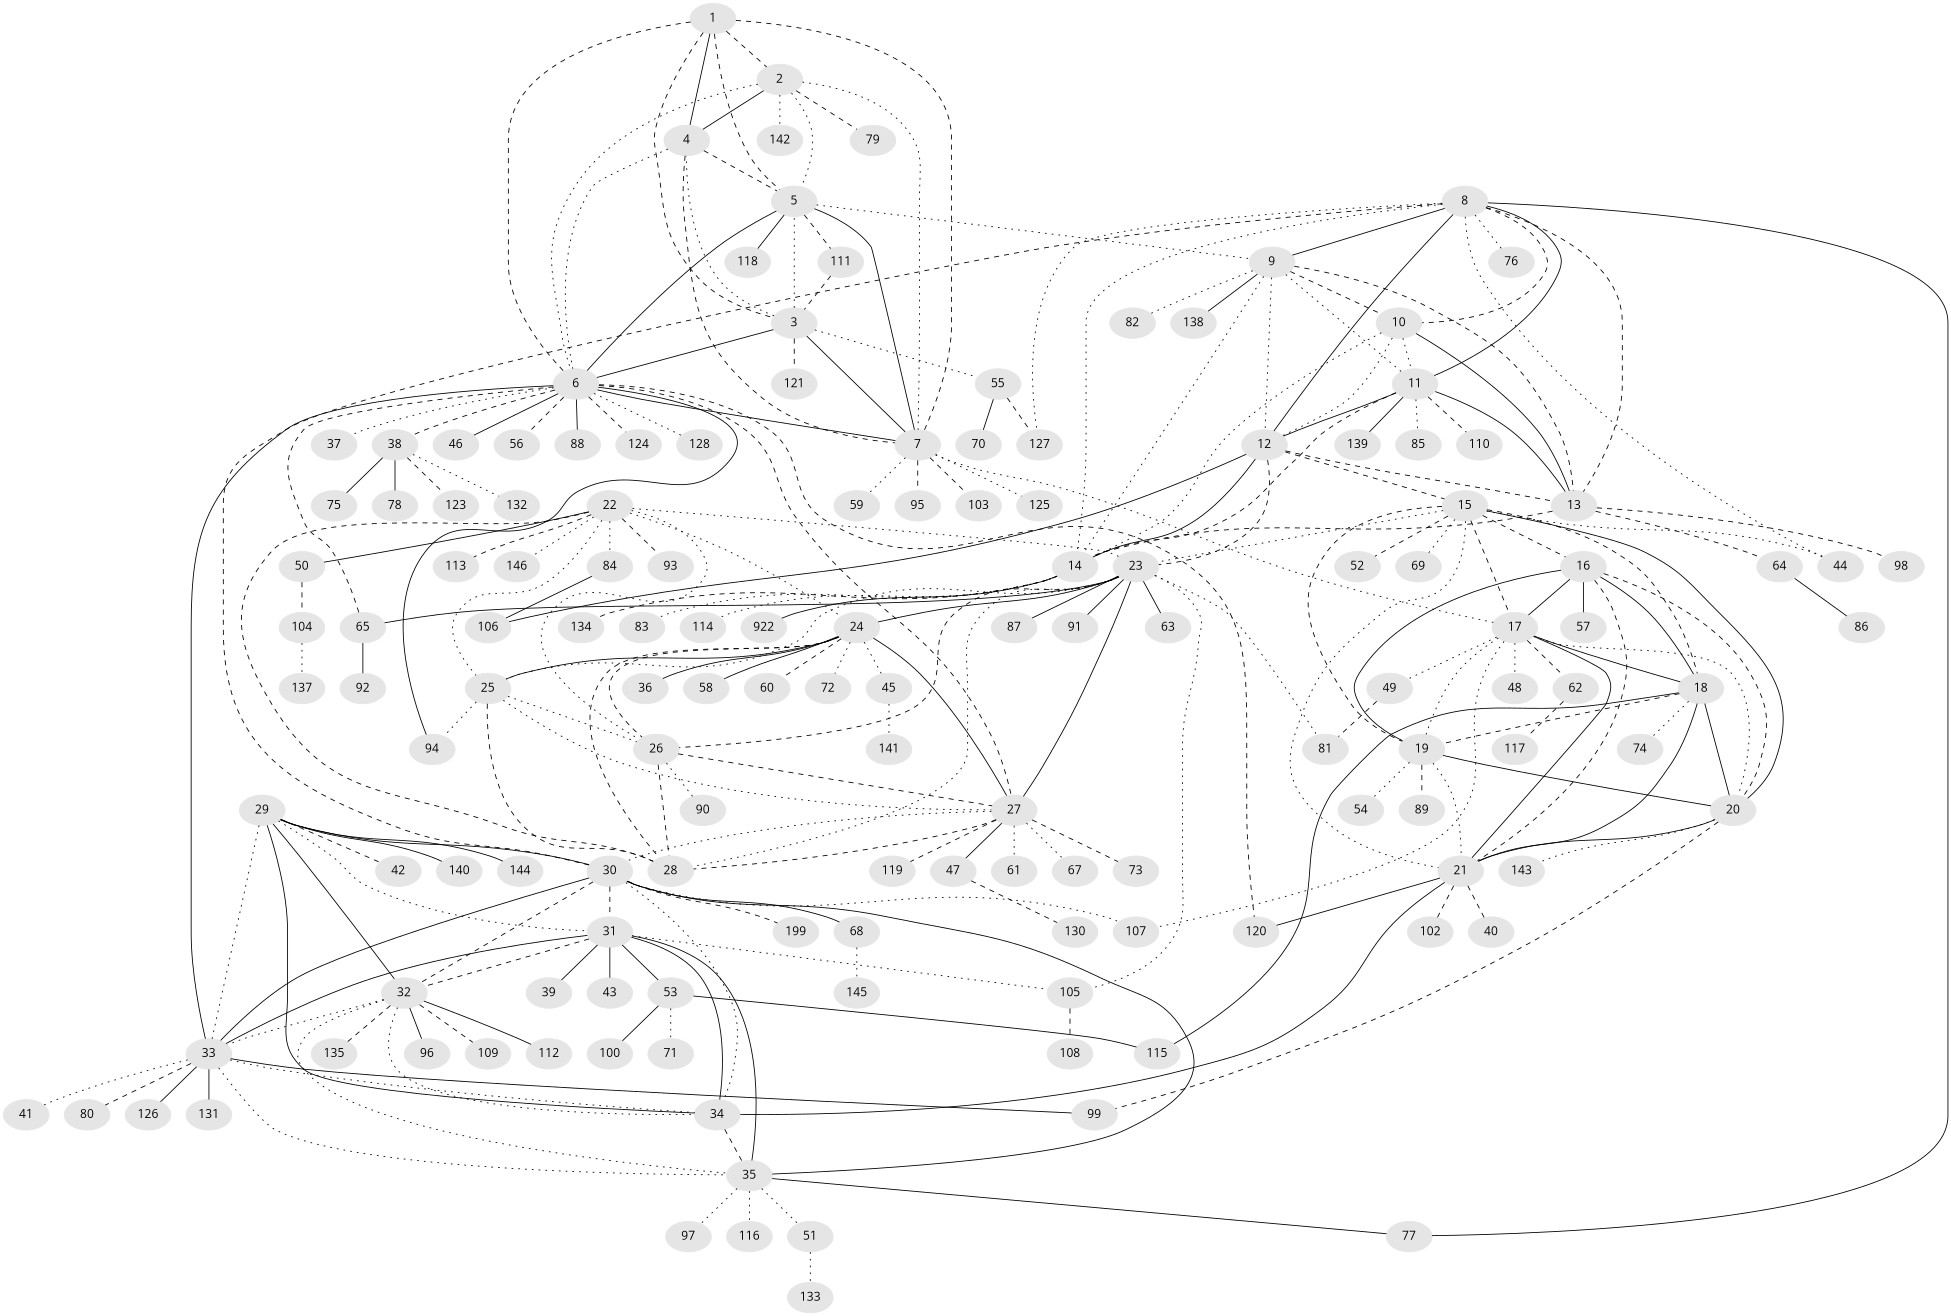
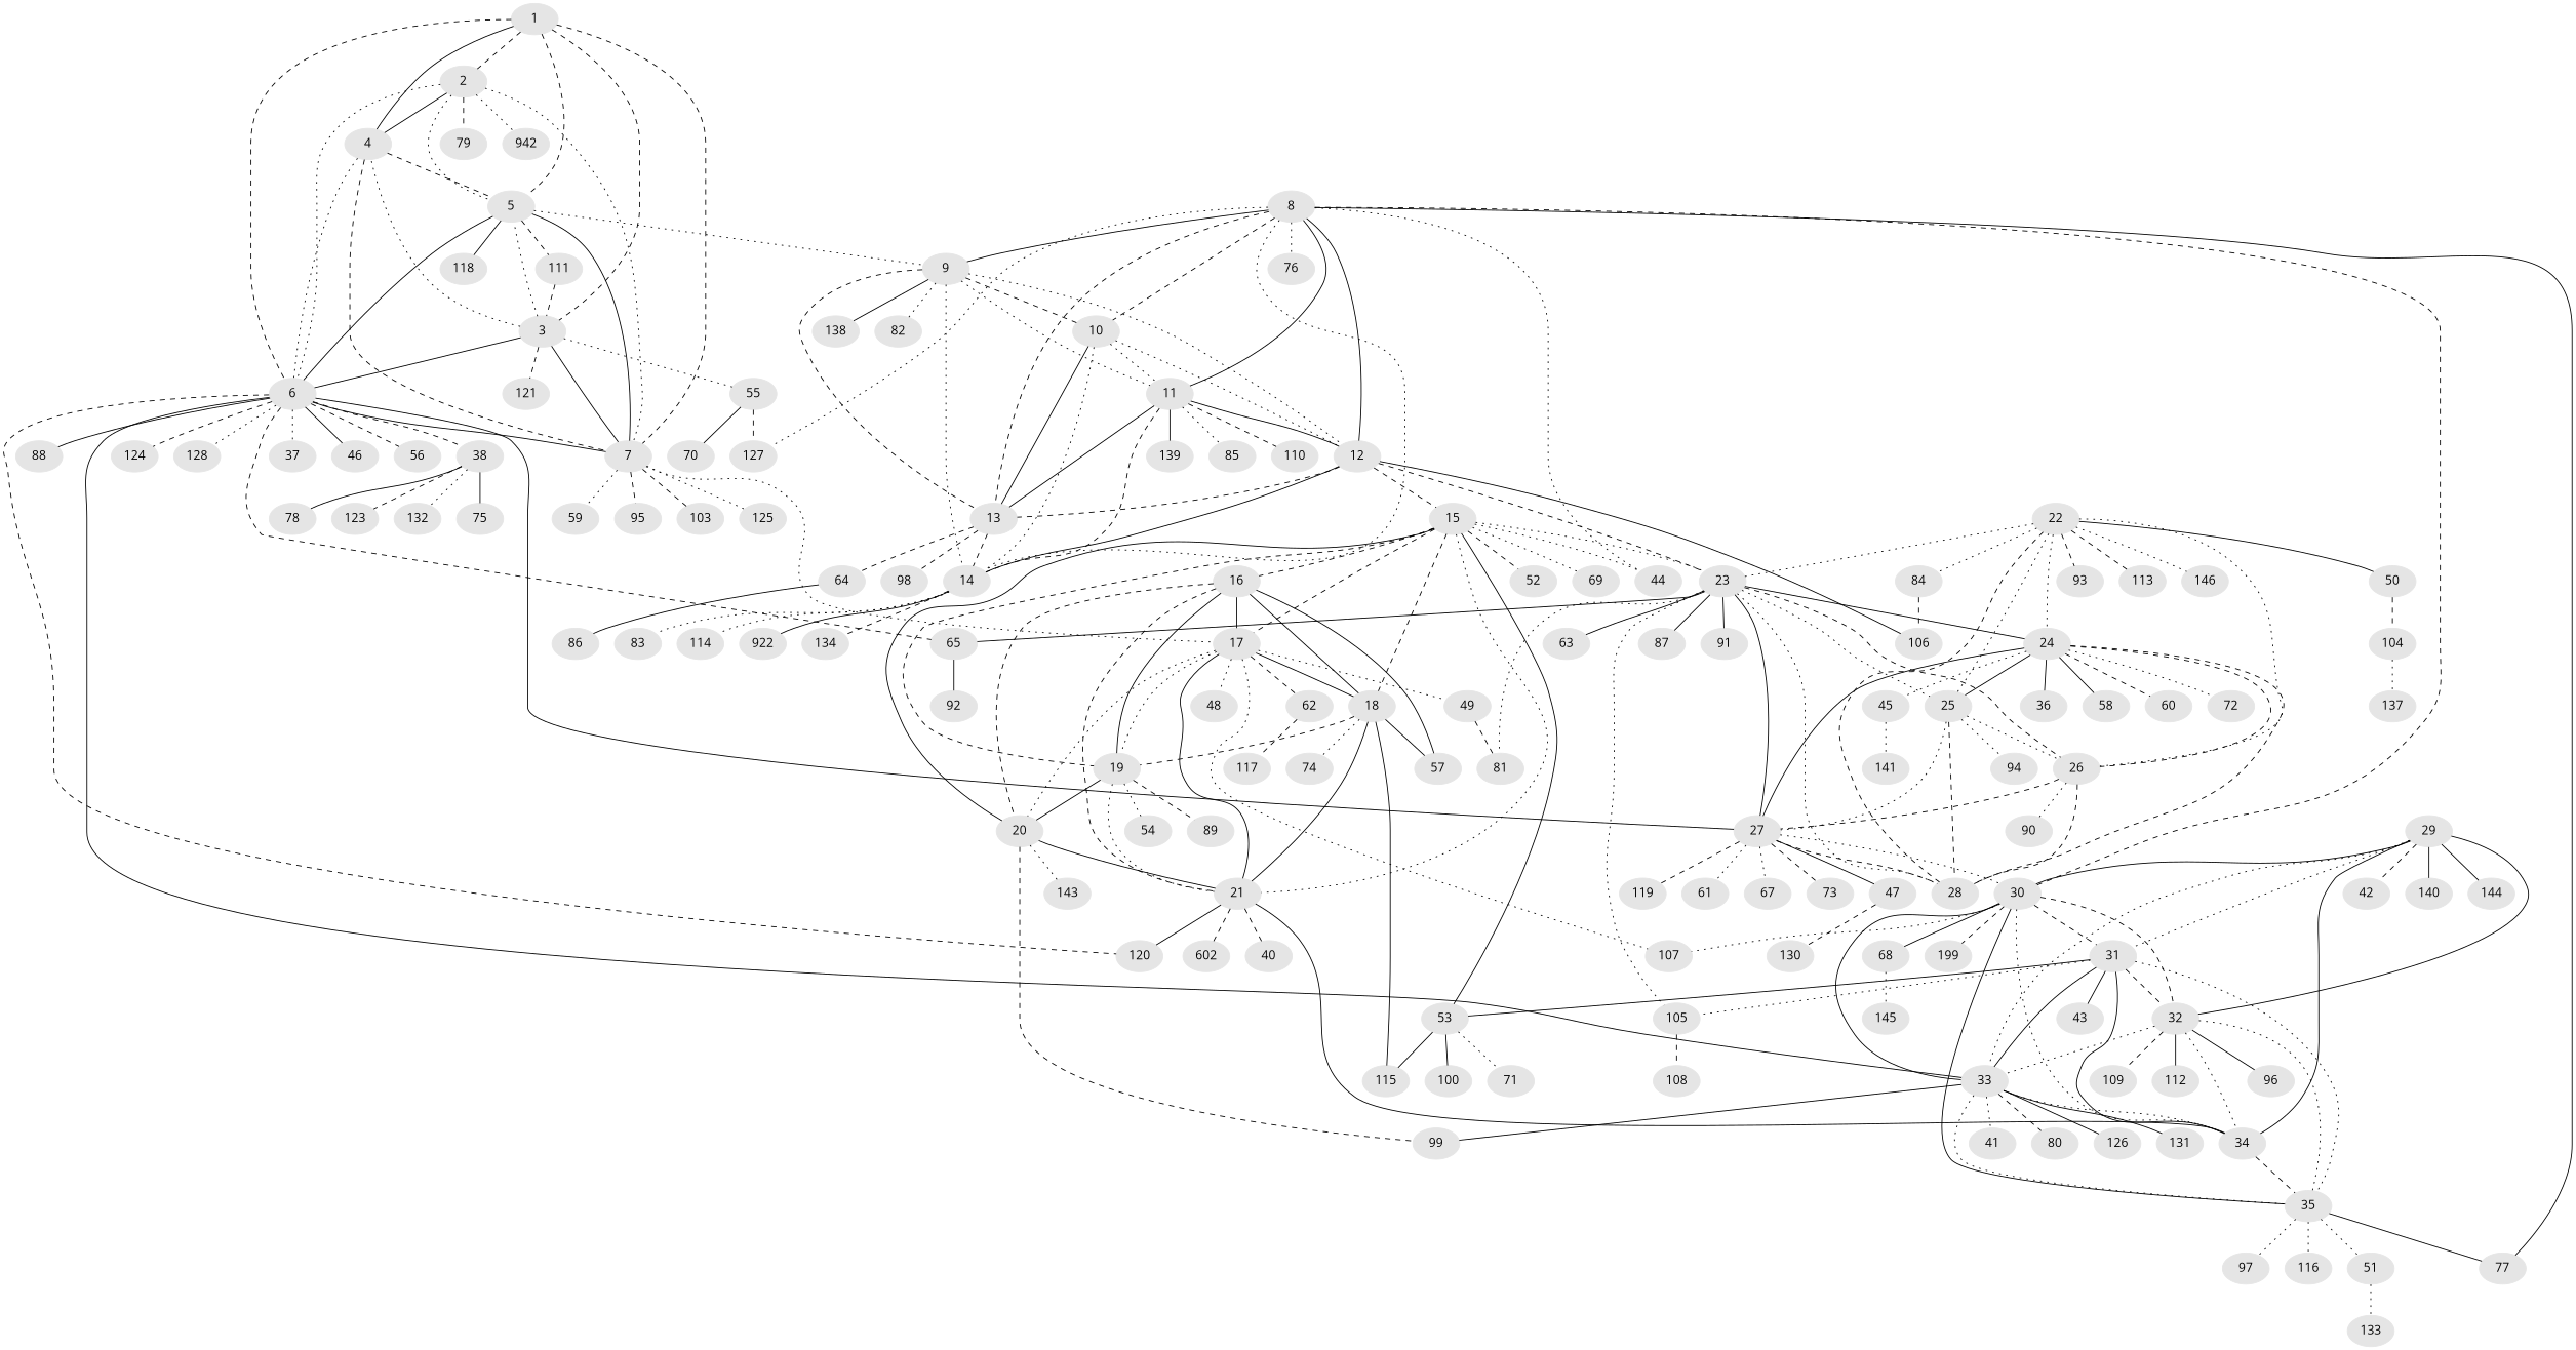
  graph {
    fontname="Open Sans"
    node [color=gray90 fontname="Open Sans" style=filled]
    edge [fontname="Open Sans" style=dotted]
    1
    2
    3
    4
    5
    6
    7
    79
-   142
+   142 [label=942]
    55
    121
    9
    111
    118
    27
    33
    37
    38
    46
    56
    65
    88
    94
    120
    124
    128
    17
    59
    95
    103
    125
    127
    70
    10
    11
    12
    13
    14
    82
    138
    30
    28
    47
    61
    67
    73
    119
    99
    34
    35
    41
    80
    126
    131
    75
    78
    123
    132
    92
    18
    19
    20
    21
    48
    49
    62
    107
    8
    44
    76
    77
    85
    110
    139
    15
    23
    106
    64
    98
    83
    114
    n82 [label=922]
    134
    31
    32
    68
    n87 [label=199]
    16
    52
    53
    69
    24
    25
    26
    63
    81
    87
    91
    105
    86
    57
    74
    115
    54
    89
    143
    40
-   102
+   102 [label=602]
    71
    100
    117
    22
    50
    84
    93
    113
    146
    36
    45
    58
    60
    72
    90
    104
    108
    141
    130
    29
    42
    140
    144
-   39
    43
    96
    109
    112
-   135
    51
    97
    116
    145
    133
    137
    1 -- 2 [style=dashed]
    1 -- 3 [style=dashed]
    1 -- 4 [style=solid]
    1 -- 5 [style=dashed]
    1 -- 6 [style=dashed]
    1 -- 7 [style=dashed]
    2 -- 4 [style=solid]
    2 -- 5
    2 -- 6
    2 -- 7
    2 -- 79 [style=dashed]
    2 -- 142
    3 -- 4
    3 -- 5
    3 -- 6 [style=solid]
    3 -- 7 [style=solid]
    3 -- 55
    3 -- 121 [style=dashed]
    4 -- 5 [style=dashed]
    4 -- 6
    4 -- 7 [style=dashed]
    5 -- 6 [style=solid]
    5 -- 7 [style=solid]
    5 -- 9
    5 -- 111 [style=dashed]
    5 -- 118 [style=solid]
    6 -- 7 [style=solid]
-   6 -- 27 [style=dashed]
+   6 -- 27 [style=solid]
    6 -- 33 [style=solid]
    6 -- 37
    6 -- 38 [style=dashed]
    6 -- 46 [style=solid]
    6 -- 56 [style=dashed]
    6 -- 65 [style=dashed]
    6 -- 88 [style=solid]
-   6 -- 94 [style=solid]
    6 -- 120 [style=dashed]
    6 -- 124 [style=dashed]
    6 -- 128
    7 -- 17
    7 -- 59
    7 -- 95 [style=dashed]
    7 -- 103 [style=dashed]
    7 -- 125
    55 -- 127 [style=dashed]
    55 -- 70 [style=solid]
    9 -- 10 [style=dashed]
    9 -- 11
    9 -- 12
    9 -- 13 [style=dashed]
    9 -- 14
    9 -- 82
    9 -- 138 [style=solid]
    111 -- 3 [style=dashed]
    27 -- 30
    27 -- 28 [style=dashed]
    27 -- 47 [style=solid]
    27 -- 61
    27 -- 67
    27 -- 73 [style=dashed]
    27 -- 119 [style=dashed]
    33 -- 99 [style=solid]
    33 -- 34
    33 -- 35
    33 -- 41
    33 -- 80 [style=dashed]
    33 -- 126 [style=solid]
    33 -- 131 [style=solid]
    38 -- 75 [style=solid]
    38 -- 78 [style=solid]
    38 -- 123 [style=dashed]
    38 -- 132
    65 -- 92 [style=solid]
    17 -- 18 [style=solid]
    17 -- 19
    17 -- 20
    17 -- 21 [style=solid]
    17 -- 48
    17 -- 49
    17 -- 62 [style=dashed]
    17 -- 107
    10 -- 11
    10 -- 12
    10 -- 13 [style=solid]
    10 -- 14
    11 -- 12 [style=solid]
    11 -- 13 [style=solid]
    11 -- 14 [style=dashed]
    11 -- 85
    11 -- 110 [style=dashed]
    11 -- 139 [style=solid]
    12 -- 13 [style=dashed]
    12 -- 14 [style=solid]
    12 -- 15 [style=dashed]
    12 -- 23 [style=dashed]
    12 -- 106 [style=solid]
    13 -- 14 [style=dashed]
    13 -- 64 [style=dashed]
    13 -- 98 [style=dashed]
    14 -- 83
    14 -- 114
    14 -- n82 [style=solid]
    14 -- 134 [style=dashed]
    30 -- 33 [style=solid]
    30 -- 34
    30 -- 35 [style=solid]
    30 -- 107
    30 -- 31 [style=dashed]
    30 -- 32 [style=dashed]
    30 -- 68 [style=solid]
    30 -- n87 [style=dashed]
    47 -- 130 [style=dashed]
    34 -- 35 [style=dashed]
    35 -- 77 [style=solid]
    35 -- 51
    35 -- 97
    35 -- 116
    18 -- 19 [style=dashed]
-   18 -- 20 [style=solid]
+   18 -- 57 [style=solid]
    18 -- 21 [style=solid]
    18 -- 74
    18 -- 115 [style=solid]
    19 -- 20 [style=solid]
    19 -- 21
    19 -- 54
    19 -- 89 [style=dashed]
    20 -- 99 [style=dashed]
    20 -- 21 [style=solid]
    20 -- 143
    21 -- 120 [style=solid]
    21 -- 34 [style=solid]
    21 -- 40 [style=dashed]
    21 -- 102 [style=dashed]
    49 -- 81 [style=dashed]
    62 -- 117 [style=dashed]
    8 -- 9 [style=solid]
    8 -- 127
    8 -- 10 [style=dashed]
    8 -- 11 [style=solid]
    8 -- 12 [style=solid]
    8 -- 13 [style=dashed]
    8 -- 14
    8 -- 30 [style=dashed]
    8 -- 44
    8 -- 76
    8 -- 77 [style=solid]
    15 -- 17 [style=dashed]
    15 -- 18 [style=dashed]
    15 -- 19 [style=dashed]
    15 -- 20 [style=solid]
    15 -- 21
    15 -- 44
    15 -- 23
    15 -- 16 [style=dashed]
    15 -- 52 [style=dashed]
+   15 -- 53 [style=solid]
    15 -- 69
    23 -- 27 [style=solid]
    23 -- 65 [style=solid]
    23 -- 28
    23 -- 24 [style=solid]
    23 -- 25
    23 -- 26 [style=dashed]
    23 -- 63 [style=solid]
    23 -- 81
    23 -- 87 [style=solid]
    23 -- 91 [style=solid]
    23 -- 105
    64 -- 86 [style=solid]
    31 -- 33 [style=solid]
    31 -- 34 [style=solid]
-   31 -- 35 [style=solid]
+   31 -- 35
    31 -- 32 [style=dashed]
    31 -- 53 [style=solid]
    31 -- 105
-   31 -- 39 [style=solid]
    31 -- 43 [style=solid]
    32 -- 33
    32 -- 34
    32 -- 35
    32 -- 96 [style=solid]
    32 -- 109 [style=dashed]
    32 -- 112 [style=solid]
-   32 -- 135 [style=dashed]
    68 -- 145
    16 -- 17 [style=solid]
    16 -- 18 [style=solid]
    16 -- 19 [style=solid]
    16 -- 20 [style=dashed]
    16 -- 21 [style=dashed]
    16 -- 57 [style=solid]
    53 -- 115 [style=solid]
    53 -- 71
    53 -- 100 [style=solid]
    24 -- 27 [style=solid]
    24 -- 28 [style=dashed]
    24 -- 25 [style=solid]
    24 -- 26 [style=dashed]
    24 -- 36 [style=solid]
    24 -- 45
    24 -- 58 [style=solid]
    24 -- 60 [style=dashed]
    24 -- 72
    25 -- 27
    25 -- 94
    25 -- 28 [style=dashed]
    25 -- 26
    26 -- 27 [style=dashed]
    26 -- 28 [style=dashed]
    26 -- 90
    105 -- 108 [style=dashed]
    22 -- 28 [style=dashed]
    22 -- 23
    22 -- 24
    22 -- 25
    22 -- 26
    22 -- 50 [style=solid]
    22 -- 84
    22 -- 93 [style=dashed]
    22 -- 113 [style=dashed]
    22 -- 146
    50 -- 104 [style=dashed]
-   84 -- 106 [style=solid]
+   84 -- 106 [style=dashed]
    45 -- 141
    104 -- 137
    29 -- 33
    29 -- 30 [style=solid]
    29 -- 34 [style=solid]
    29 -- 31
    29 -- 32 [style=solid]
    29 -- 42 [style=dashed]
    29 -- 140 [style=solid]
    29 -- 144 [style=solid]
    51 -- 133
  }
